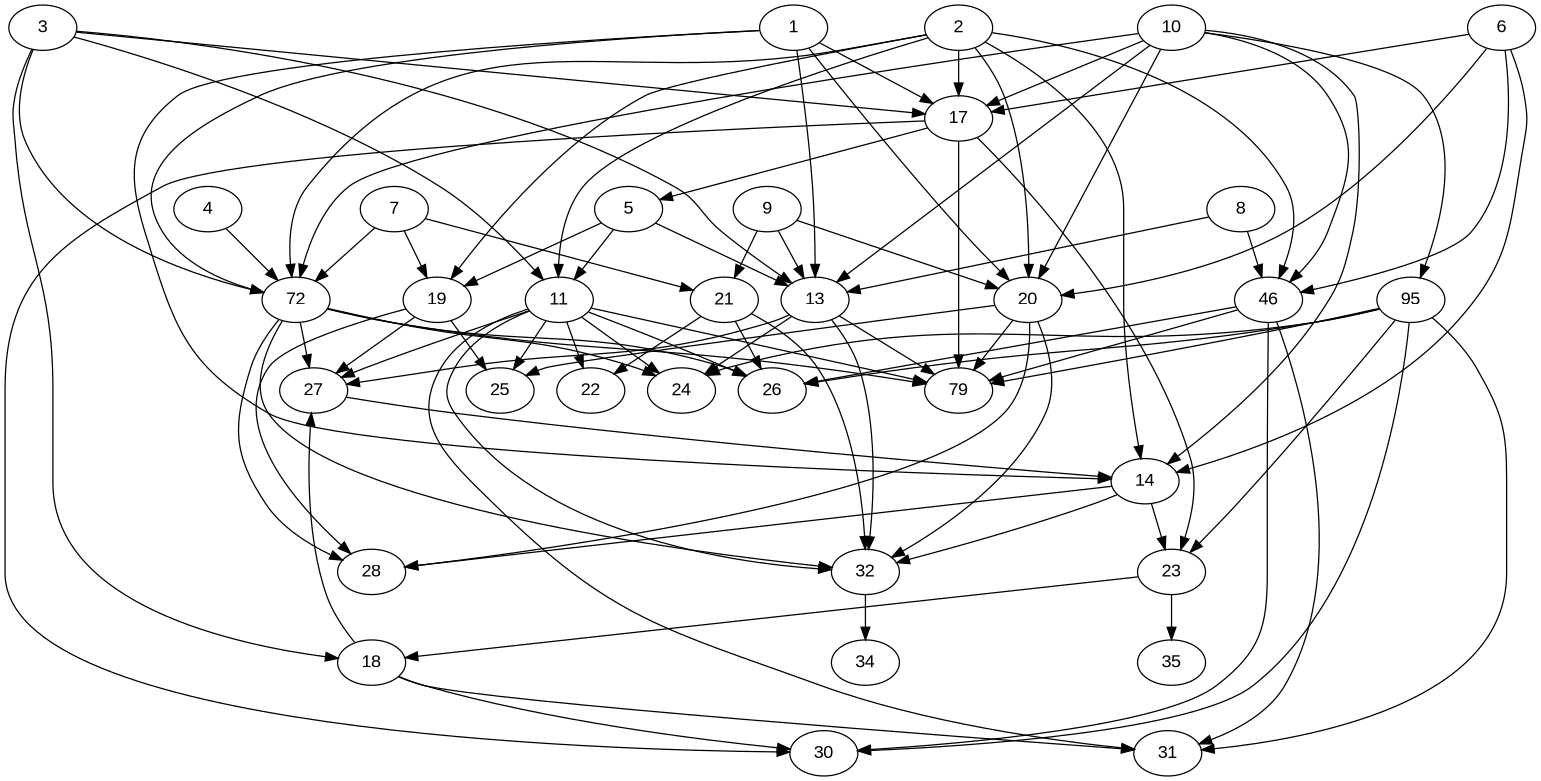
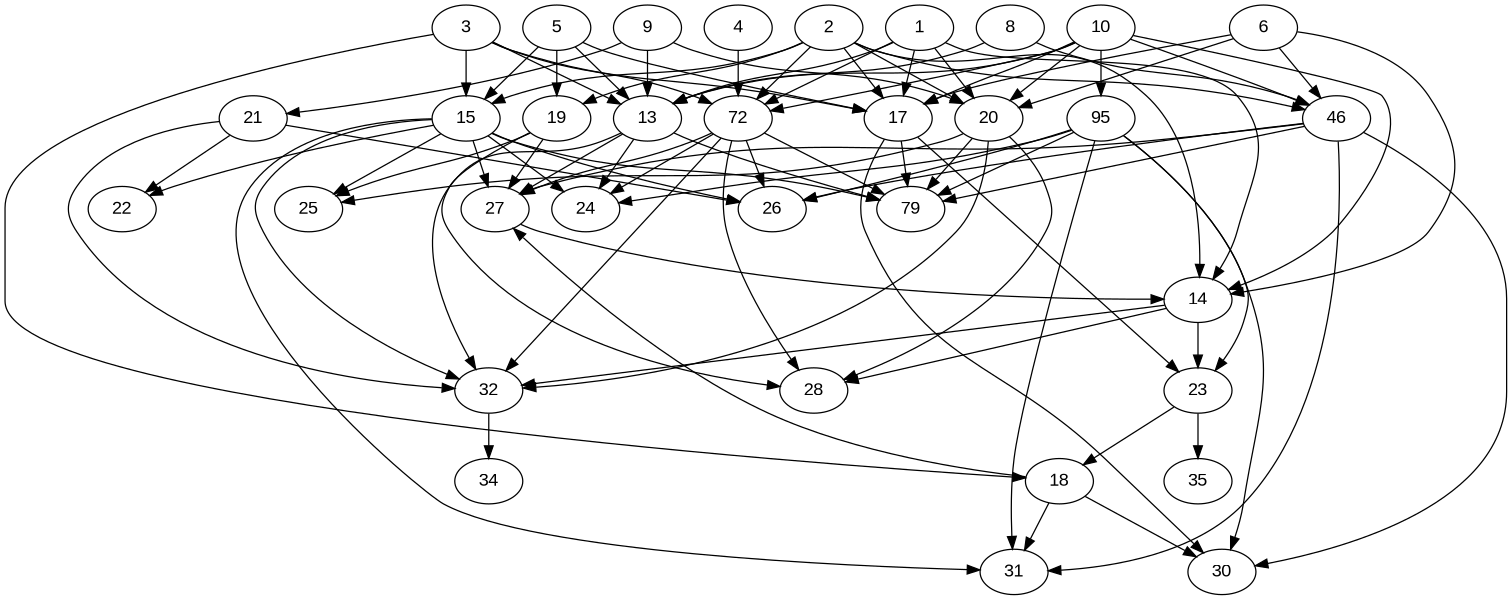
  digraph {
    fontname="Liberation Sans"
    node [alpha=0.04 fontname="Liberation Sans"]
    edge [fontname="Liberation Sans"]
    1 [expect_size=6389760]
    n2 [expect_size=23681024 label=72]
    13 [alpha=0.03 expect_size=17848320]
    14 [alpha=0.17 expect_size=24007680]
    17 [expect_size=31474688]
    20 [alpha=0.03 expect_size=45799424]
    24 [alpha=0.17 expect_size=48030720]
    26 [alpha=0.06 expect_size=7841792]
    27 [alpha=0.16 expect_size=19492864]
    n10 [alpha=0.14 expect_size=14294016 label=79]
    32 [alpha=0.12 expect_size=39388160]
    28 [alpha=0.13 expect_size=29042688]
    23 [alpha=0.12 expect_size=41536512]
    30 [alpha=0.01 expect_size=30349312]
    25 [alpha=0.06 expect_size=40129536]
    34 [alpha=0.10 expect_size=51899392]
    18 [alpha=0.14 expect_size=34354176]
    35 [alpha=0.12 expect_size=45809664]
    2 [alpha=0.18 expect_size=42313728]
-   11 [alpha=0.17 expect_size=14583808]
+   11 [alpha=0.17 expect_size=14583808 label=15]
    n21 [alpha=0.05 expect_size=49410048 label=46]
    19 [alpha=0.07 expect_size=35266560]
    22 [alpha=0.13 expect_size=31128576]
    31 [alpha=0.13 expect_size=38331392]
    3 [alpha=0.03 expect_size=19573760]
    4 [alpha=0.01 expect_size=20553728]
    5 [alpha=0.10 expect_size=13900800]
    6 [alpha=0.12 expect_size=30039040]
-   7 [alpha=0.01 expect_size=30142464]
    21 [alpha=0.00 expect_size=37881856]
    8 [alpha=0.00 expect_size=20358144]
    9 [expect_size=16440320]
    10 [alpha=0.17 expect_size=20361216]
    n34 [alpha=0.06 expect_size=26402816 label=95]
    1 -> n2
    1 -> 13
    1 -> 14
    1 -> 17
    1 -> 20
    n2 -> 24
    n2 -> 26
    n2 -> 27
    n2 -> n10
    n2 -> 32
    n2 -> 28
    13 -> 24
    13 -> 27
    13 -> n10
    13 -> 32
    14 -> 32
    14 -> 28
    14 -> 23
    17 -> n10
    17 -> 23
    17 -> 30
    20 -> n10
    20 -> 32
    20 -> 28
    20 -> 25
    27 -> 14
    32 -> 34
    23 -> 18
    23 -> 35
    18 -> 27
    18 -> 30
    18 -> 31
    2 -> n2
    2 -> 14
    2 -> 17
    2 -> 20
    2 -> 11
    2 -> n21
    2 -> 19
    11 -> 24
    11 -> 26
    11 -> 27
    11 -> n10
    11 -> 32
    11 -> 25
    11 -> 22
    11 -> 31
    n21 -> 26
+   n21 -> 27
    n21 -> n10
    n21 -> 30
    n21 -> 31
    19 -> 27
    19 -> 28
    19 -> 25
    3 -> n2
    3 -> 13
    3 -> 17
    3 -> 18
    3 -> 11
    4 -> n2
    5 -> 13
-   17 -> 5
+   5 -> 17
    5 -> 11
    5 -> 19
    6 -> 14
    6 -> 17
    6 -> 20
    6 -> n21
-   7 -> n2
-   7 -> 19
-   7 -> 21
    21 -> 26
    21 -> 32
    21 -> 22
    8 -> 13
    8 -> n21
    9 -> 13
    9 -> 20
    9 -> 21
    10 -> n2
    10 -> 13
    10 -> 14
    10 -> 17
    10 -> 20
    10 -> n21
    10 -> n34
    n34 -> 24
    n34 -> 26
    n34 -> n10
    n34 -> 23
    n34 -> 30
    n34 -> 31
  }
